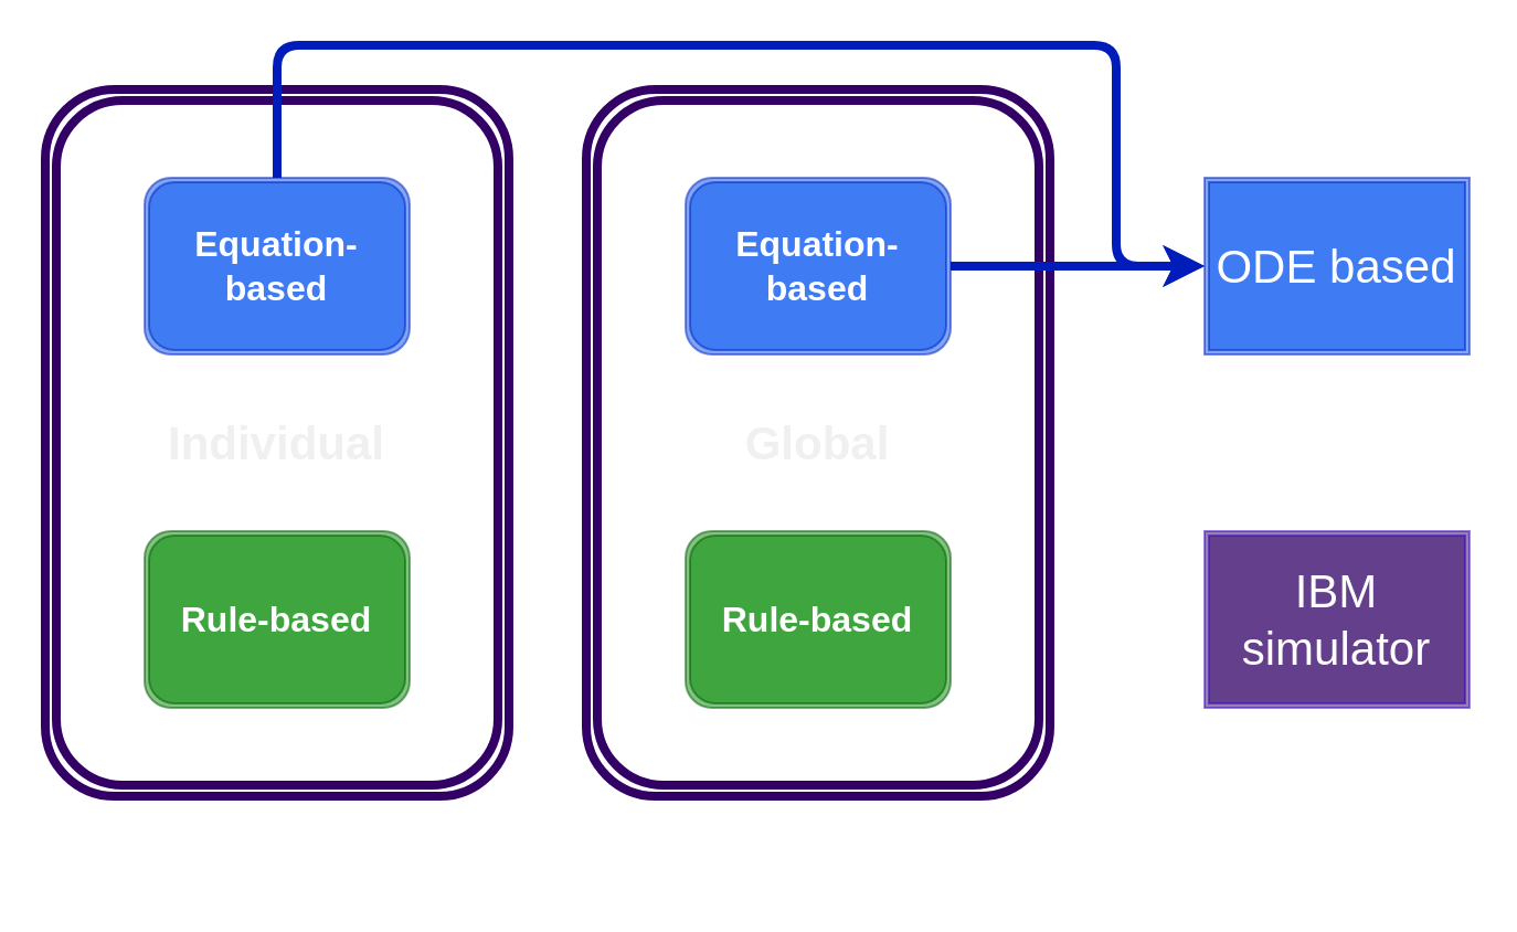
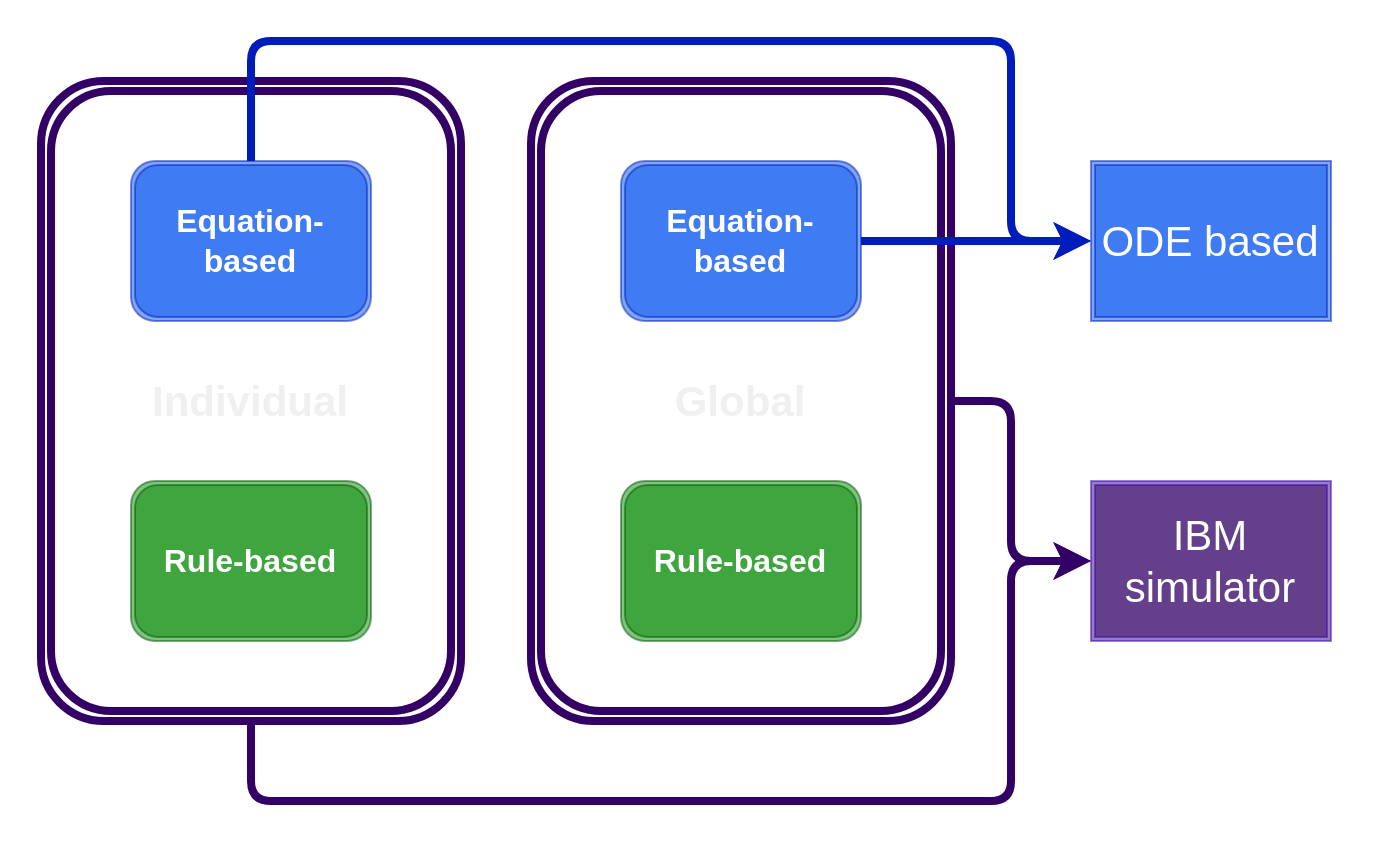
  <mxCell id="0" />
  <mxCell id="1" parent="0" />
+ <mxCell id="2" style="edgeStyle=none;html=1;entryX=0;entryY=0.5;entryDx=0;entryDy=0;fontSize=21;exitX=0.5;exitY=1;exitDx=0;exitDy=0;fillColor=#008a00;strokeColor=#330066;strokeWidth=4;" parent="1" source="3" target="13" edge="1"><mxGeometry relative="1" as="geometry"><mxPoint x="105" y="360" as="sourcePoint" /><Array as="points"><mxPoint x="125" y="400" /><mxPoint x="505" y="400" /><mxPoint x="505" y="280" /></Array></mxGeometry></mxCell>
  <mxCell id="3" value="Individual" style="shape=ext;double=1;rounded=1;whiteSpace=wrap;html=1;fontSize=21;fontStyle=1;fillColor=none;strokeColor=#330066;strokeWidth=4;fontColor=#F0F0F0;" parent="1" vertex="1"><mxGeometry x="20" y="40" width="210" height="320" as="geometry" /></mxCell>
  <mxCell id="4" style="edgeStyle=none;html=1;fontSize=21;entryX=0;entryY=0.5;entryDx=0;entryDy=0;fillColor=#0050ef;strokeColor=#001DBC;strokeWidth=4;" parent="1" source="5" target="12" edge="1"><mxGeometry relative="1" as="geometry"><Array as="points"><mxPoint x="125" y="20" /><mxPoint x="505" y="20" /><mxPoint x="505" y="120" /></Array></mxGeometry></mxCell>
  <mxCell id="5" value="Equation-based" style="shape=ext;double=1;rounded=1;whiteSpace=wrap;html=1;fillColor=#0050ef;fontColor=#ffffff;strokeColor=#001DBC;opacity=50;fontStyle=1;fontSize=16;" parent="1" vertex="1"><mxGeometry x="65" y="80" width="120" height="80" as="geometry" /></mxCell>
  <mxCell id="6" value="Rule-based" style="shape=ext;double=1;rounded=1;whiteSpace=wrap;html=1;fillColor=#008a00;fontColor=#ffffff;strokeColor=#005700;opacity=50;fontStyle=1;fontSize=16;" parent="1" vertex="1"><mxGeometry x="65" y="240" width="120" height="80" as="geometry" /></mxCell>
+ <mxCell id="7" style="edgeStyle=none;html=1;entryX=0;entryY=0.5;entryDx=0;entryDy=0;fontSize=21;fillColor=#008a00;strokeColor=#330066;strokeWidth=4;" parent="1" source="8" target="13" edge="1"><mxGeometry relative="1" as="geometry"><Array as="points"><mxPoint x="505" y="200" /><mxPoint x="505" y="280" /></Array></mxGeometry></mxCell>
  <mxCell id="8" value="Global" style="shape=ext;double=1;rounded=1;whiteSpace=wrap;html=1;fontSize=21;fontStyle=1;fillColor=none;strokeColor=#330066;strokeWidth=4;fontColor=#F0F0F0;" parent="1" vertex="1"><mxGeometry x="265" y="40" width="210" height="320" as="geometry" /></mxCell>
  <mxCell id="9" style="edgeStyle=none;html=1;entryX=0;entryY=0.5;entryDx=0;entryDy=0;fontSize=21;fillColor=#0050ef;strokeColor=#001DBC;strokeWidth=4;" parent="1" source="10" target="12" edge="1"><mxGeometry relative="1" as="geometry" /></mxCell>
  <mxCell id="10" value="Equation-based" style="shape=ext;double=1;rounded=1;whiteSpace=wrap;html=1;fillColor=#0050ef;fontColor=#ffffff;strokeColor=#001DBC;opacity=50;fontStyle=1;fontSize=16;" parent="1" vertex="1"><mxGeometry x="310" y="80" width="120" height="80" as="geometry" /></mxCell>
  <mxCell id="11" value="Rule-based" style="shape=ext;double=1;rounded=1;whiteSpace=wrap;html=1;fillColor=#008a00;fontColor=#ffffff;strokeColor=#005700;opacity=50;fontStyle=1;fontSize=16;" parent="1" vertex="1"><mxGeometry x="310" y="240" width="120" height="80" as="geometry" /></mxCell>
  <mxCell id="12" value="ODE based" style="shape=ext;double=1;rounded=0;whiteSpace=wrap;html=1;fontSize=21;fillColor=#0050ef;fontColor=#ffffff;strokeColor=#001DBC;opacity=50;" parent="1" vertex="1"><mxGeometry x="545" y="80" width="120" height="80" as="geometry" /></mxCell>
  <mxCell id="13" value="IBM simulator" style="shape=ext;double=1;rounded=0;whiteSpace=wrap;html=1;fontSize=21;fillColor=#330066;fontColor=#ffffff;strokeColor=#3700CC;opacity=50;gradientColor=none;" parent="1" vertex="1"><mxGeometry x="545" y="240" width="120" height="80" as="geometry" /></mxCell>
